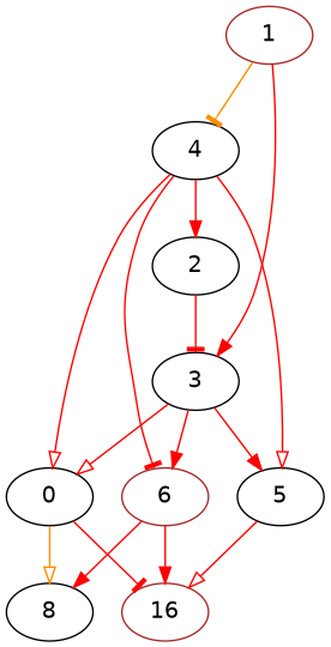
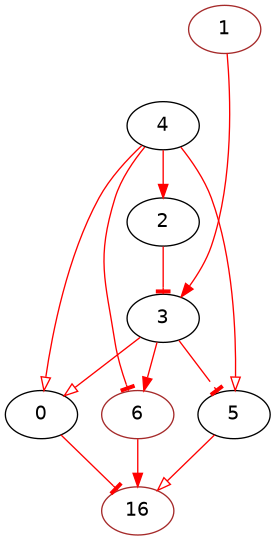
  digraph {
    fontname="DejaVu Sans"
    node [alpha=0.04 color=black fontname="DejaVu Sans"]
    edge [arrowhead=normal color=red fontname="DejaVu Sans"]
    1 [color=brown expect_size=6245376]
    3 [alpha=0.05 expect_size=27152384]
    4 [alpha=0.18 expect_size=33221632]
    5 [expect_size=45259776]
    6 [alpha=0.17 color=brown expect_size=30487552]
    n6 [alpha=0.15 expect_size=48229376 label=0]
    2 [alpha=0.12 expect_size=44010496]
    n8 [alpha=0.10 color=brown expect_size=9205760 label=16]
-   8 [alpha=0.09 expect_size=24475648]
    1 -> 3
-   1 -> 4 [arrowhead=tee color=darkorange]
-   3 -> 5
+   3 -> 5 [arrowhead=tee]
    3 -> 6
    3 -> n6 [arrowhead=onormal]
    4 -> 5 [arrowhead=onormal]
    4 -> 6 [arrowhead=tee]
    4 -> n6 [arrowhead=onormal]
    4 -> 2
    5 -> n8 [arrowhead=onormal]
    6 -> n8
-   6 -> 8
    n6 -> n8 [arrowhead=tee]
-   n6 -> 8 [arrowhead=onormal color=darkorange]
    2 -> 3 [arrowhead=tee]
  }
